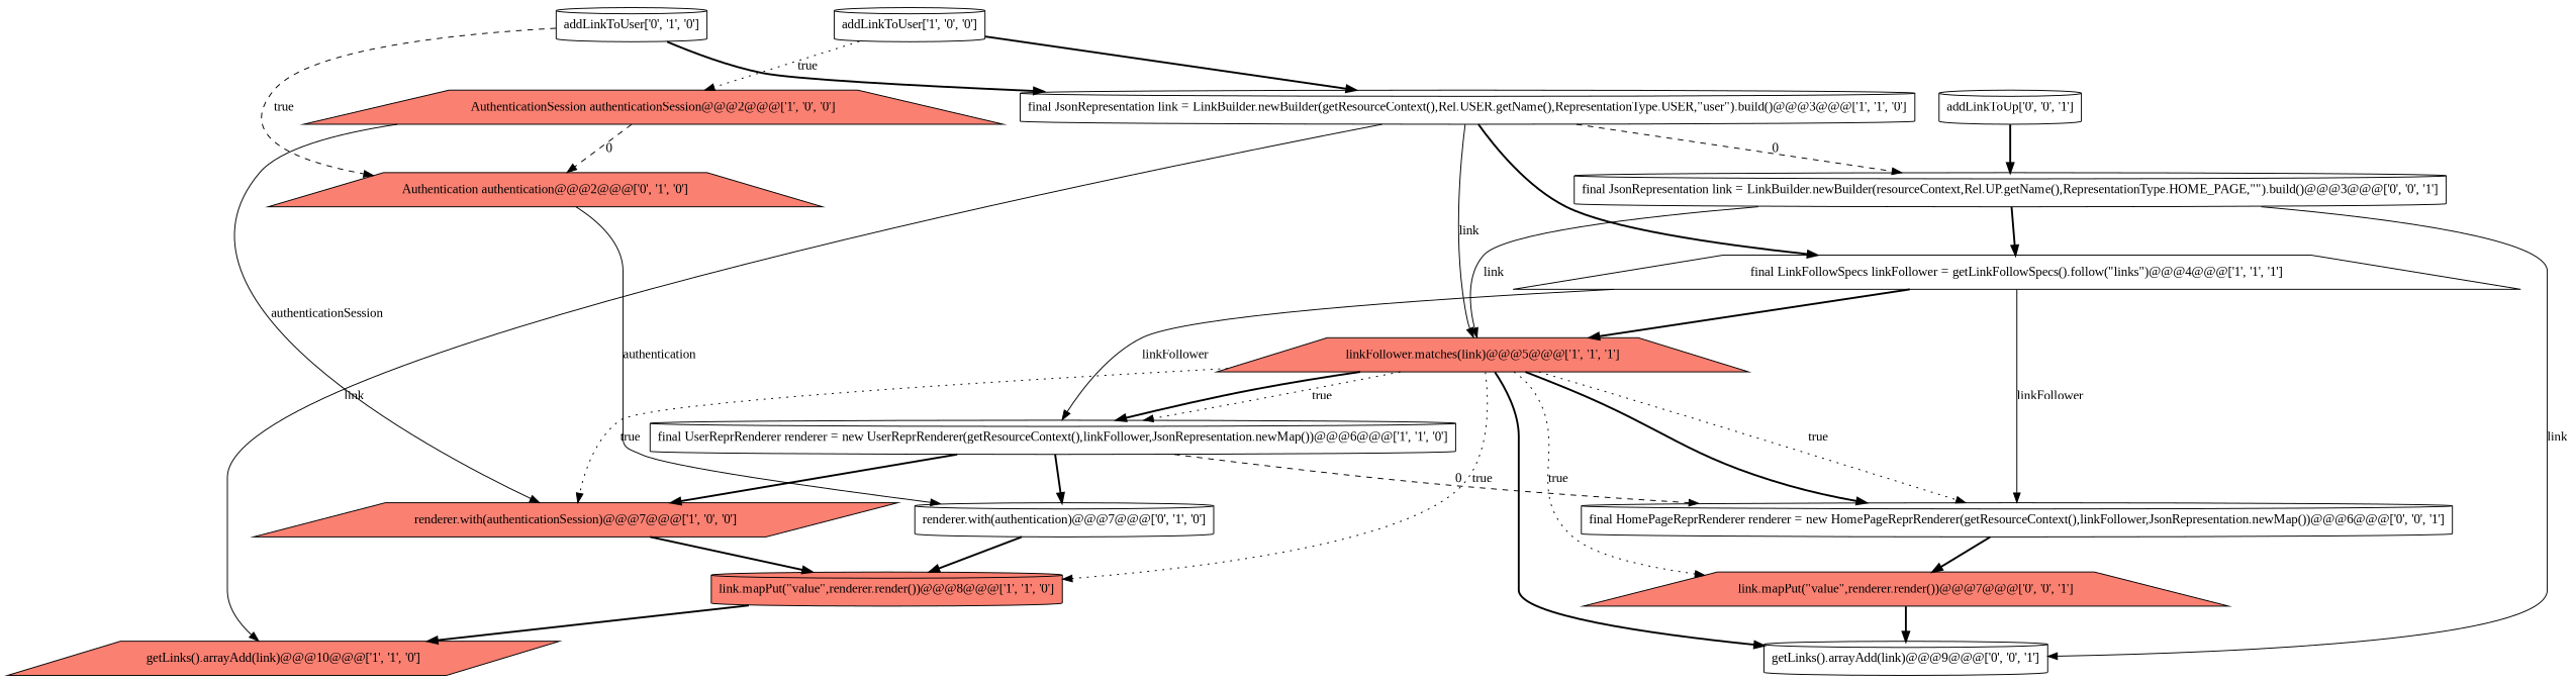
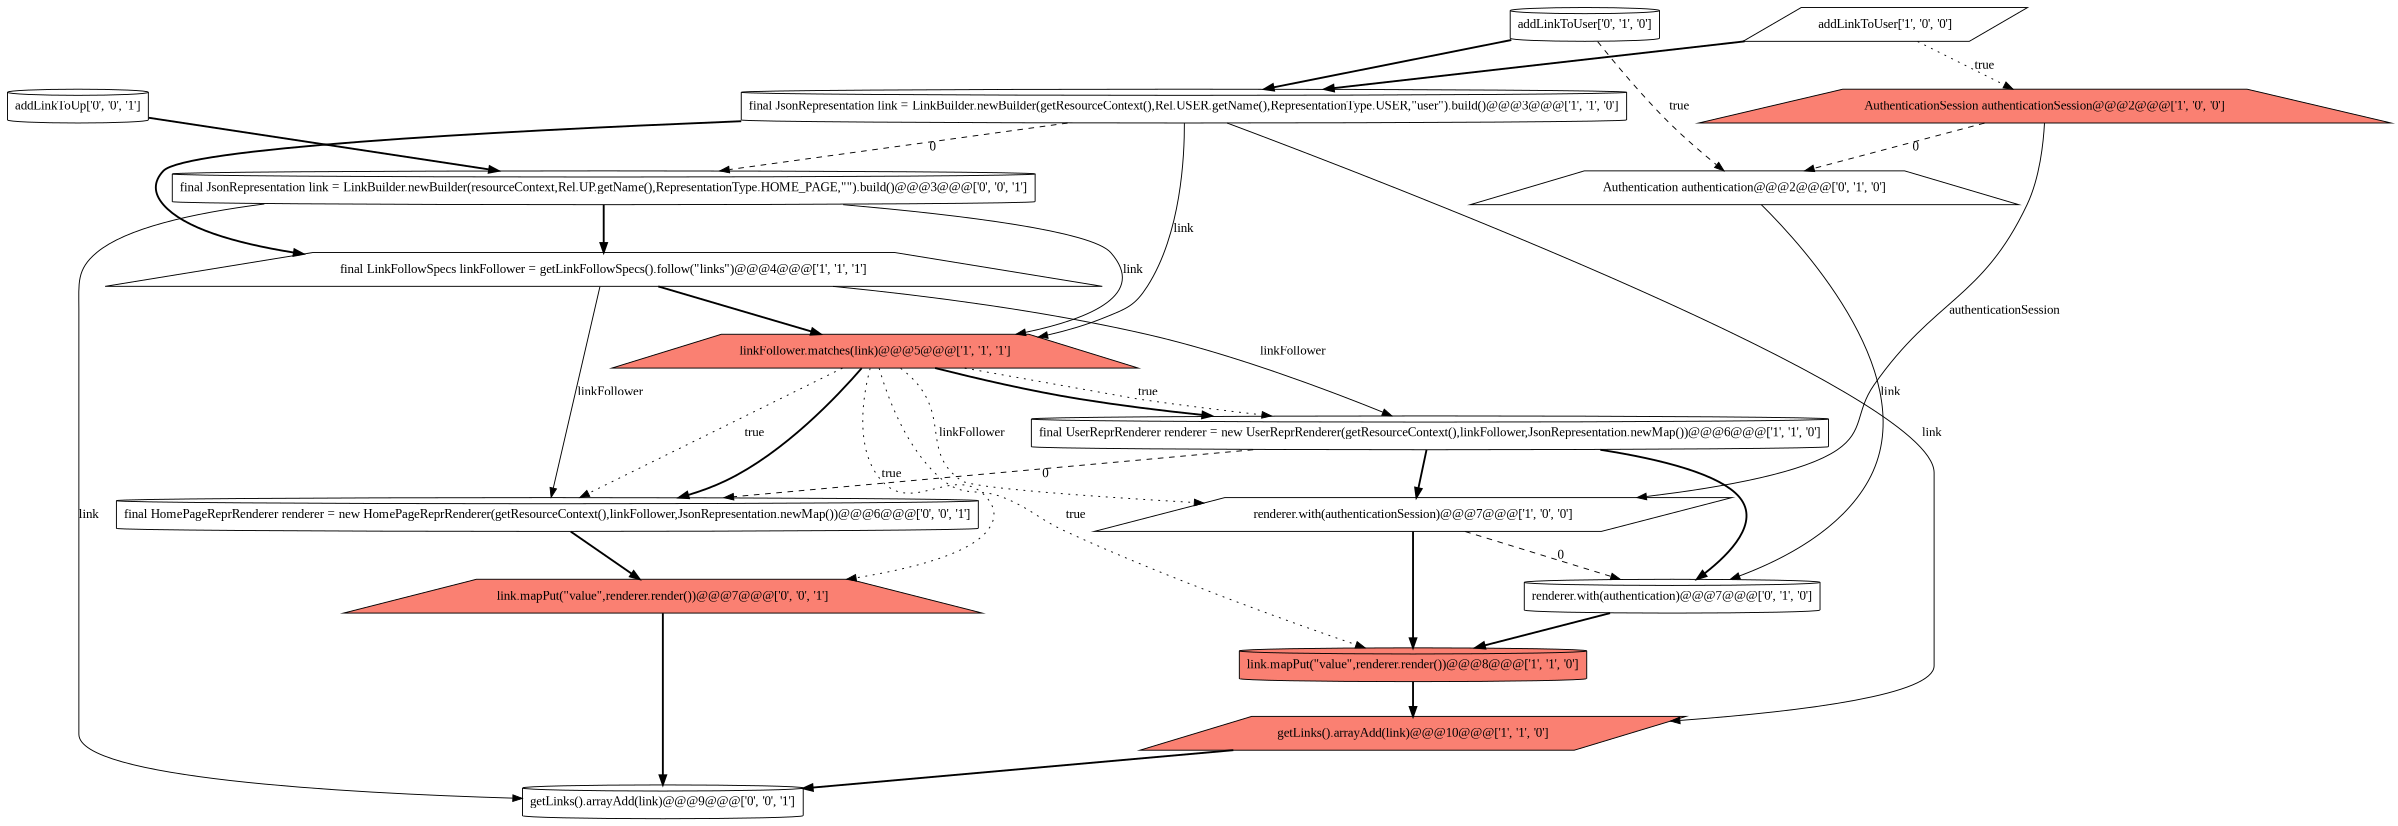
  digraph {
    fontname="Liberation Serif"
    node [fillcolor=white fontname="Liberation Serif" shape=cylinder style=filled]
    edge [fontname="Liberation Serif" style=bold]
    n1 [label="addLinkToUser['0', '1', '0']"]
    n2 [label="final JsonRepresentation link = LinkBuilder.newBuilder(getResourceContext(),Rel.USER.getName(),RepresentationType.USER,\"user\").build()@@@3@@@['1', '1', '0']"]
-   n3 [fillcolor=salmon label="Authentication authentication@@@2@@@['0', '1', '0']" shape=trapezium]
+   n3 [label="Authentication authentication@@@2@@@['0', '1', '0']" shape=trapezium]
    n4 [fillcolor=salmon label="linkFollower.matches(link)@@@5@@@['1', '1', '1']" shape=trapezium]
    n5 [fillcolor=salmon label="getLinks().arrayAdd(link)@@@10@@@['1', '1', '0']" shape=parallelogram]
    n6 [label="final LinkFollowSpecs linkFollower = getLinkFollowSpecs().follow(\"links\")@@@4@@@['1', '1', '1']" shape=trapezium]
    n7 [label="final JsonRepresentation link = LinkBuilder.newBuilder(resourceContext,Rel.UP.getName(),RepresentationType.HOME_PAGE,\"\").build()@@@3@@@['0', '0', '1']"]
    n8 [label="renderer.with(authentication)@@@7@@@['0', '1', '0']"]
    n9 [label="getLinks().arrayAdd(link)@@@9@@@['0', '0', '1']"]
-   n10 [fillcolor=salmon label="renderer.with(authenticationSession)@@@7@@@['1', '0', '0']" shape=parallelogram]
+   n10 [label="renderer.with(authenticationSession)@@@7@@@['1', '0', '0']" shape=parallelogram]
    n11 [fillcolor=salmon label="link.mapPut(\"value\",renderer.render())@@@7@@@['0', '0', '1']" shape=trapezium]
    n12 [label="final UserReprRenderer renderer = new UserReprRenderer(getResourceContext(),linkFollower,JsonRepresentation.newMap())@@@6@@@['1', '1', '0']"]
    n13 [fillcolor=salmon label="link.mapPut(\"value\",renderer.render())@@@8@@@['1', '1', '0']"]
    n14 [label="final HomePageReprRenderer renderer = new HomePageReprRenderer(getResourceContext(),linkFollower,JsonRepresentation.newMap())@@@6@@@['0', '0', '1']"]
    n15 [label="addLinkToUp['0', '0', '1']"]
    n16 [fillcolor=salmon label="AuthenticationSession authenticationSession@@@2@@@['1', '0', '0']" shape=trapezium]
-   n17 [label="addLinkToUser['1', '0', '0']"]
+   n17 [label="addLinkToUser['1', '0', '0']" shape=parallelogram]
    n1 -> n2
    n1 -> n3 [label=true style=dashed]
    n2 -> n4 [label=link style=solid]
    n2 -> n5 [label=link style=solid]
    n2 -> n6
    n2 -> n7 [label=0 style=dashed]
-   n3 -> n8 [label=authentication style=solid]
-   n4 -> n9
-   n4 -> n10 [label=true style=dotted]
+   n3 -> n8 [label=link style=solid]
+   n5 -> n9
+   n4 -> n10 [label=linkFollower style=dotted]
    n4 -> n11 [label=true style=dotted]
    n4 -> n12
    n4 -> n12 [label=true style=dotted]
    n4 -> n13 [label=true style=dotted]
    n4 -> n14
    n4 -> n14 [label=true style=dotted]
    n6 -> n4
    n6 -> n12 [label=linkFollower style=solid]
    n6 -> n14 [label=linkFollower style=solid]
    n7 -> n4 [label=link style=solid]
    n7 -> n6
    n7 -> n9 [label=link style=solid]
    n8 -> n13
+   n10 -> n8 [label=0 style=dashed]
    n10 -> n13
    n11 -> n9
    n12 -> n8
    n12 -> n10
    n12 -> n14 [label=0 style=dashed]
    n13 -> n5
    n14 -> n11
    n15 -> n7
    n16 -> n3 [label=0 style=dashed]
    n16 -> n10 [label=authenticationSession style=solid]
    n17 -> n2
    n17 -> n16 [label=true style=dotted]
  }
